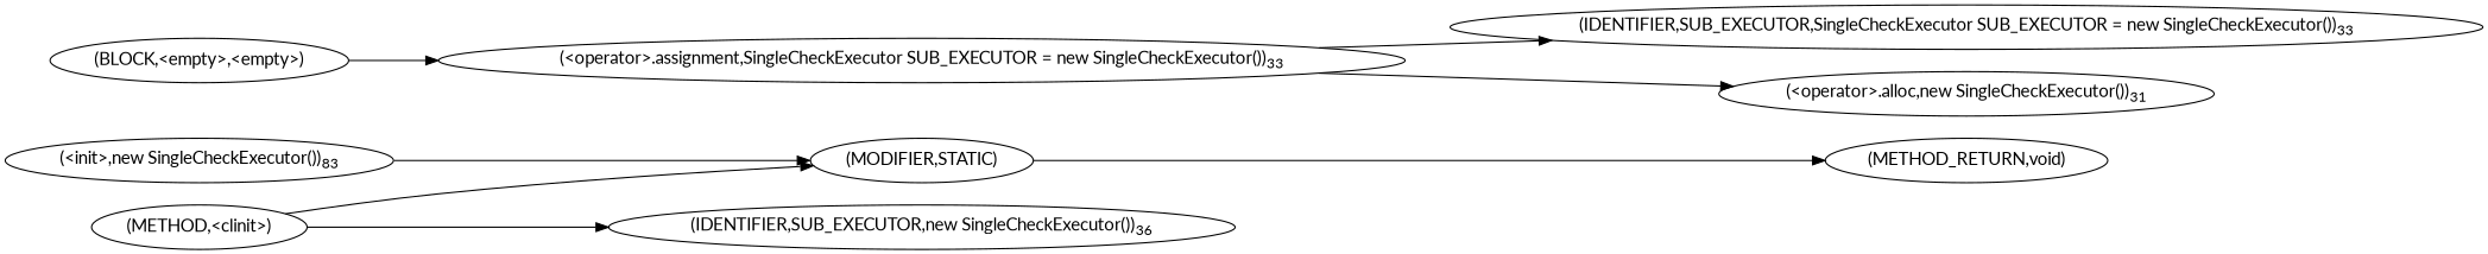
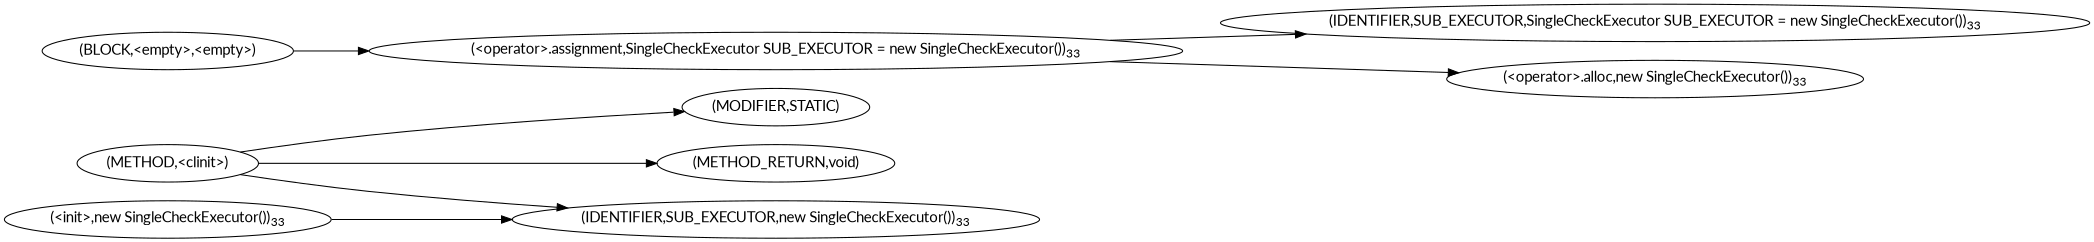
  digraph {
    fontname=Lato
    rankdir=LR
    node [fontname=Lato]
    edge [fontname=Lato]
    n1 [label=<(METHOD,&lt;clinit&gt;)>]
    n2 [label=<(MODIFIER,STATIC)>]
    n3 [label=<(METHOD_RETURN,void)>]
-   n4 [label=<(IDENTIFIER,SUB_EXECUTOR,new SingleCheckExecutor())<SUB>36</SUB>>]
+   n4 [label=<(IDENTIFIER,SUB_EXECUTOR,new SingleCheckExecutor())<SUB>33</SUB>>]
    n5 [label=<(BLOCK,&lt;empty&gt;,&lt;empty&gt;)>]
    n6 [label=<(&lt;operator&gt;.assignment,SingleCheckExecutor SUB_EXECUTOR = new SingleCheckExecutor())<SUB>33</SUB>>]
    n7 [label=<(IDENTIFIER,SUB_EXECUTOR,SingleCheckExecutor SUB_EXECUTOR = new SingleCheckExecutor())<SUB>33</SUB>>]
-   n8 [label=<(&lt;operator&gt;.alloc,new SingleCheckExecutor())<SUB>31</SUB>>]
-   n9 [label=<(&lt;init&gt;,new SingleCheckExecutor())<SUB>83</SUB>>]
+   n8 [label=<(&lt;operator&gt;.alloc,new SingleCheckExecutor())<SUB>33</SUB>>]
+   n9 [label=<(&lt;init&gt;,new SingleCheckExecutor())<SUB>33</SUB>>]
    n1 -> n2
-   n2 -> n3
+   n1 -> n3
    n1 -> n4
    n5 -> n6
    n6 -> n7
    n6 -> n8
-   n9 -> n2
+   n9 -> n4
  }
